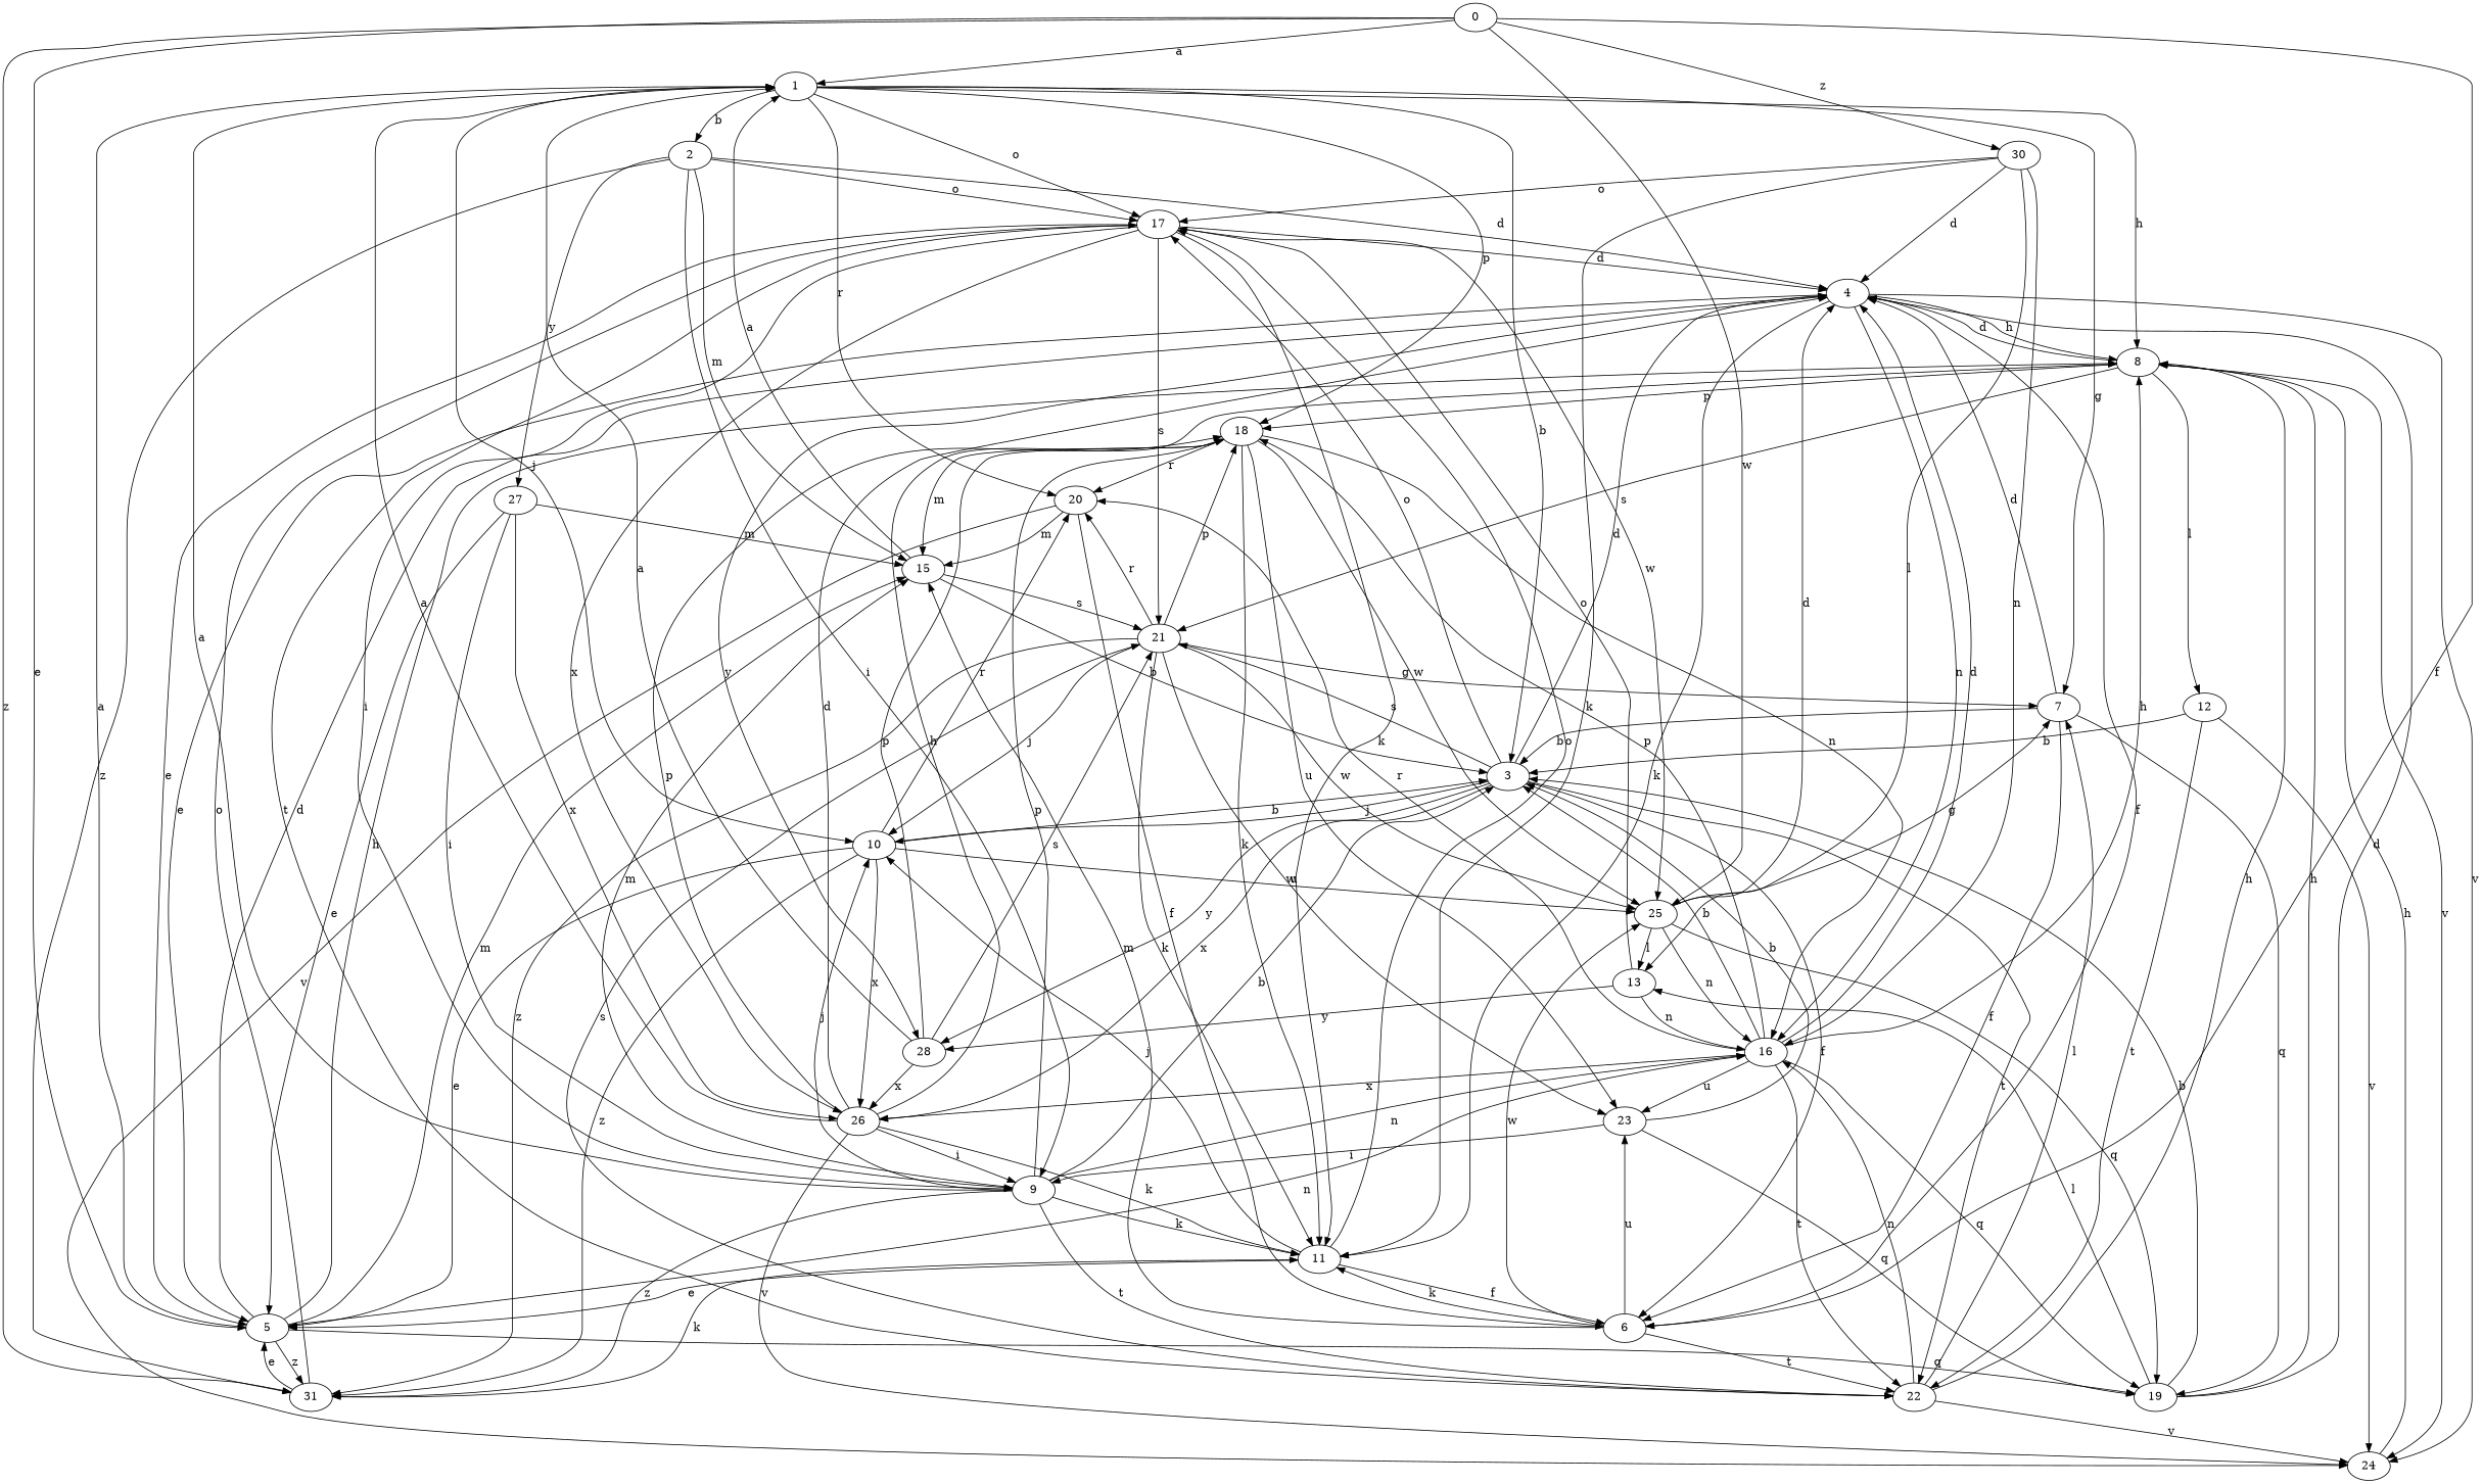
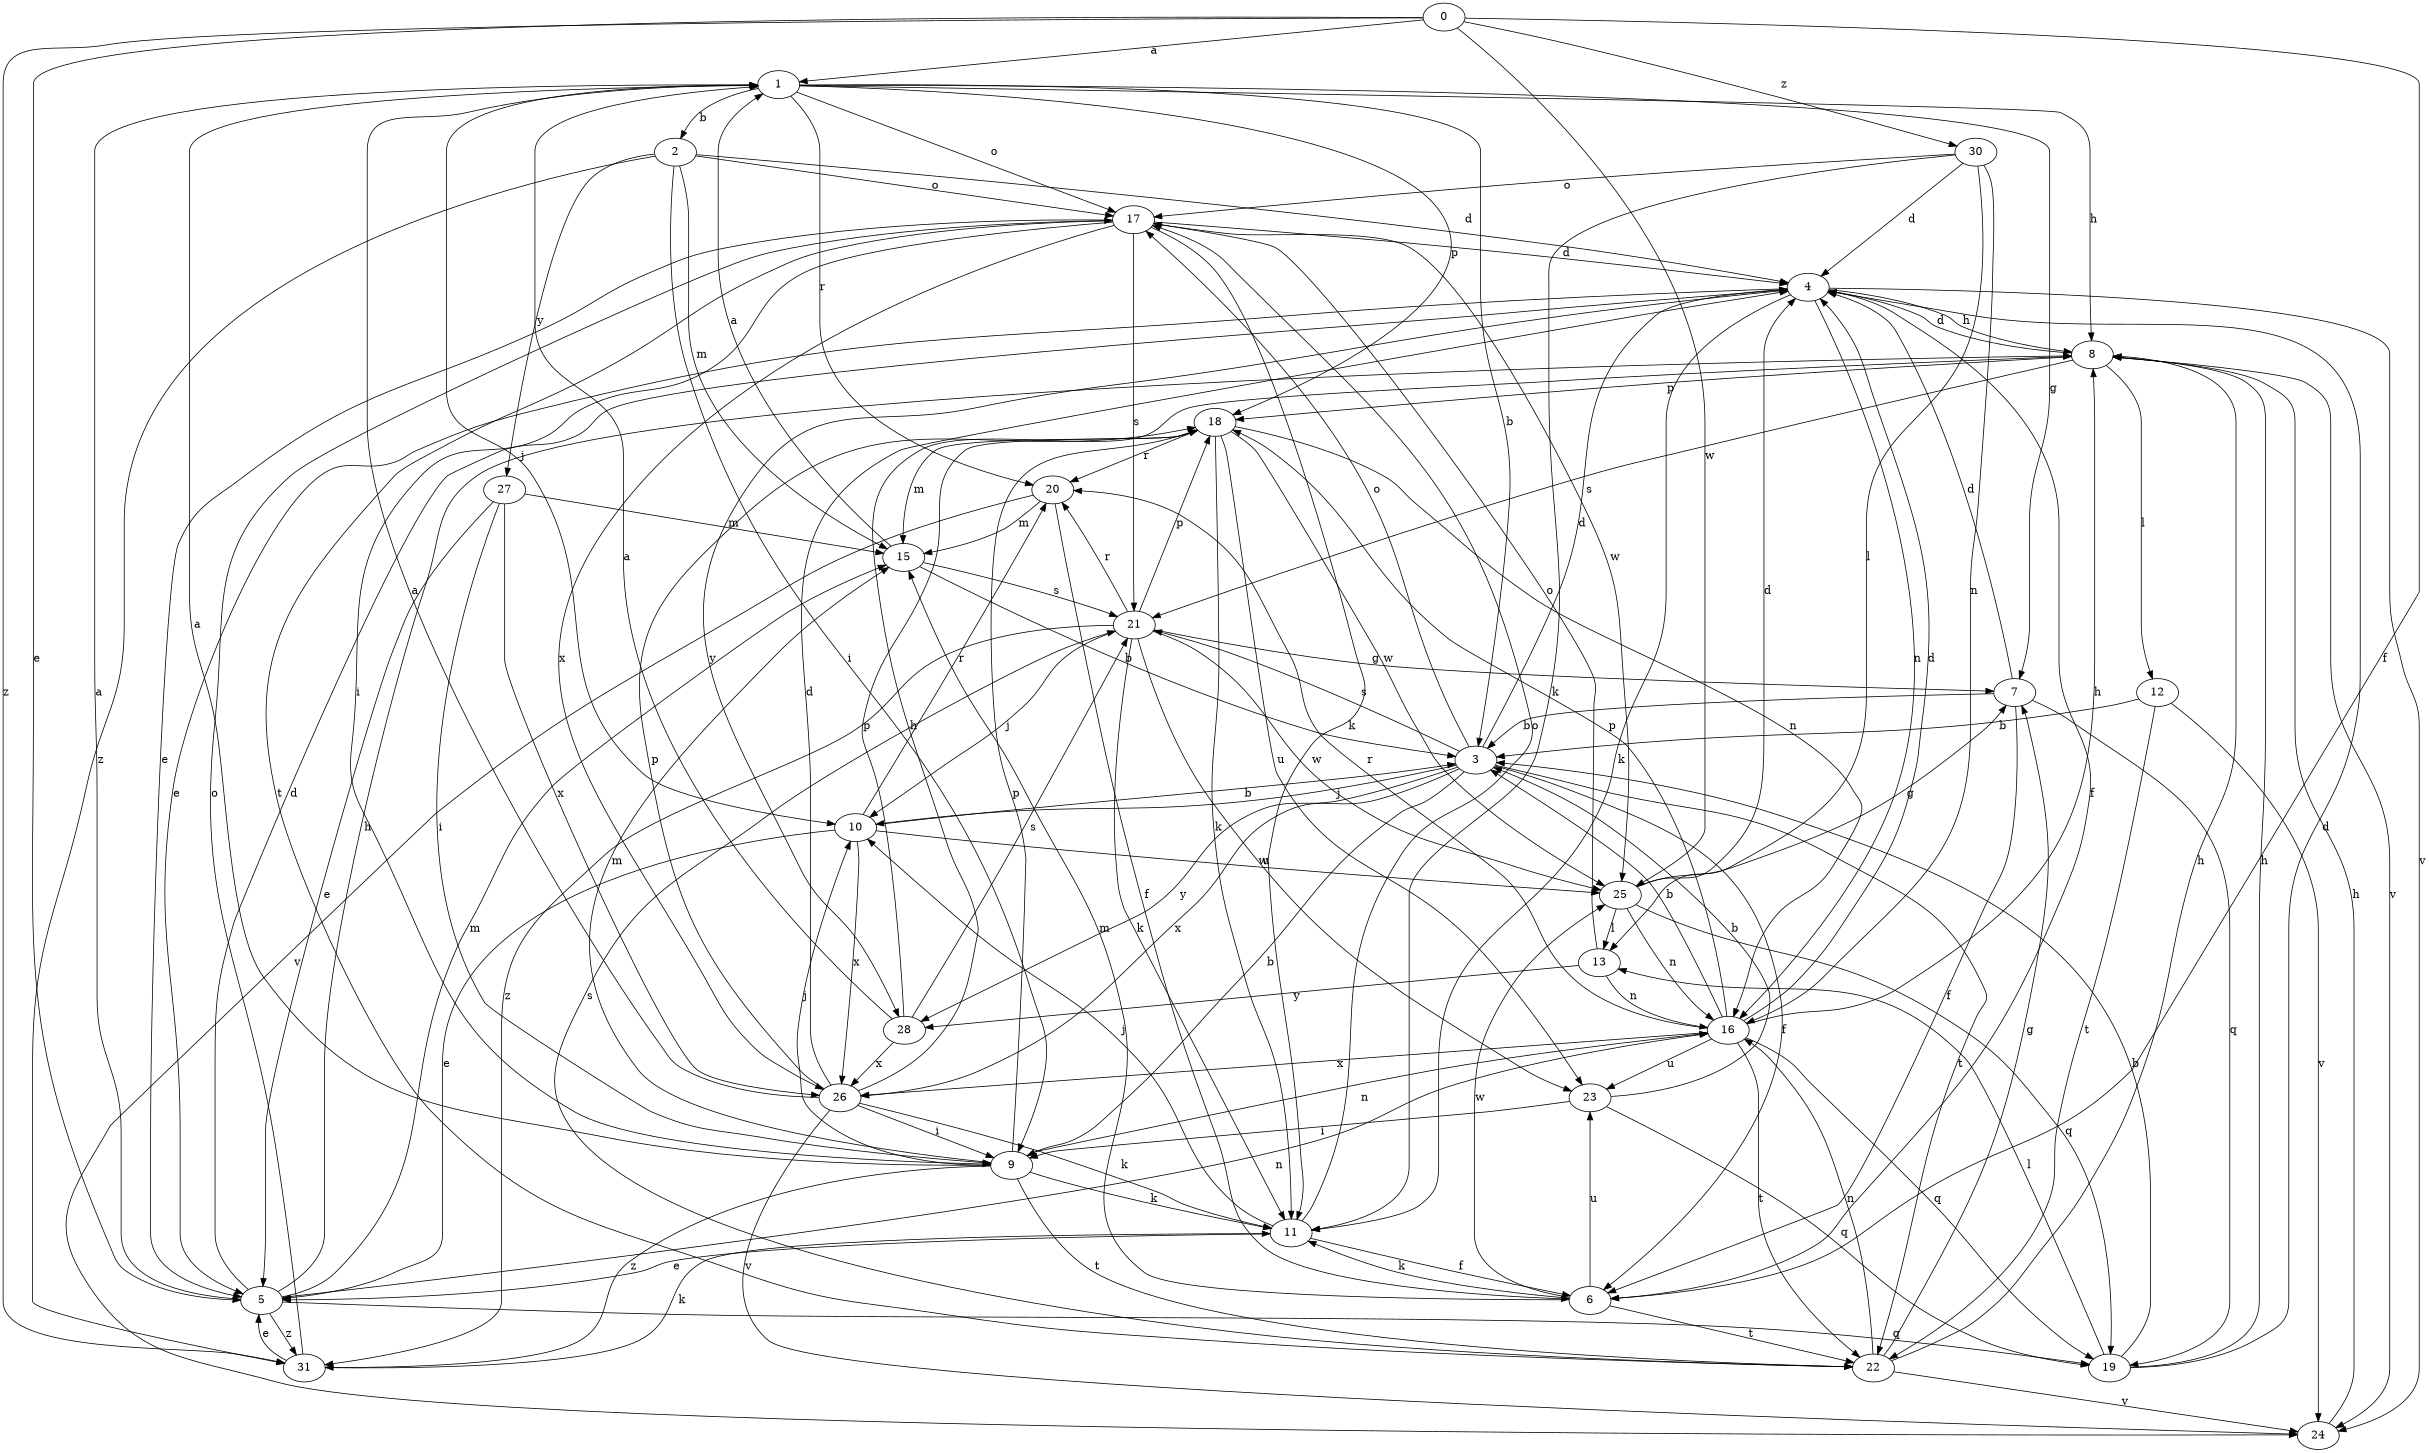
  strict digraph {
    1
    2
    3
    7
    8
    10
    17
    18
    20
    4
    9
    15
    27
    31
    6
    21
    22
    26
    28
    19
    24
    12
    5
    25
    11
    16
    23
    0
    30
    13
    1 -> 2 [label=b]
    1 -> 3 [label=b]
    1 -> 7 [label=g]
    1 -> 8 [label=h]
    1 -> 10 [label=j]
    1 -> 17 [label=o]
    1 -> 18 [label=p]
    1 -> 20 [label=r]
    2 -> 17 [label=o]
    2 -> 4 [label=d]
    2 -> 9 [label=i]
    2 -> 15 [label=m]
    2 -> 27 [label=y]
    2 -> 31 [label=z]
    3 -> 10 [label=j]
    3 -> 17 [label=o]
    3 -> 4 [label=d]
    3 -> 6 [label=f]
    3 -> 21 [label=s]
    3 -> 22 [label=t]
    3 -> 26 [label=x]
    3 -> 28 [label=y]
    7 -> 3 [label=b]
    7 -> 4 [label=d]
    7 -> 6 [label=f]
    7 -> 19 [label=q]
    8 -> 18 [label=p]
    8 -> 4 [label=d]
    8 -> 21 [label=s]
    8 -> 24 [label=v]
    8 -> 12 [label=l]
    10 -> 3 [label=b]
    10 -> 20 [label=r]
-   10 -> 31 [label=z]
    10 -> 26 [label=x]
    10 -> 5 [label=e]
    10 -> 25 [label=w]
    17 -> 4 [label=d]
    17 -> 9 [label=i]
    17 -> 21 [label=s]
    17 -> 22 [label=t]
    17 -> 26 [label=x]
    17 -> 5 [label=e]
    17 -> 25 [label=w]
    17 -> 11 [label=k]
    18 -> 20 [label=r]
    18 -> 15 [label=m]
    18 -> 25 [label=w]
    18 -> 11 [label=k]
    18 -> 16 [label=n]
    18 -> 23 [label=u]
    20 -> 15 [label=m]
    20 -> 6 [label=f]
    20 -> 24 [label=v]
    4 -> 8 [label=h]
    4 -> 6 [label=f]
    4 -> 28 [label=y]
    4 -> 24 [label=v]
    4 -> 5 [label=e]
    4 -> 11 [label=k]
    4 -> 16 [label=n]
    9 -> 1 [label=a]
-   9 -> 3 [label=b]
+   3 -> 9 [label=b]
    9 -> 10 [label=j]
    9 -> 18 [label=p]
    9 -> 15 [label=m]
    9 -> 31 [label=z]
    9 -> 22 [label=t]
    9 -> 11 [label=k]
    9 -> 16 [label=n]
    15 -> 1 [label=a]
    15 -> 3 [label=b]
    15 -> 21 [label=s]
    27 -> 9 [label=i]
    27 -> 15 [label=m]
    27 -> 26 [label=x]
    27 -> 5 [label=e]
    31 -> 17 [label=o]
    31 -> 5 [label=e]
    31 -> 11 [label=k]
    6 -> 15 [label=m]
    6 -> 22 [label=t]
    6 -> 25 [label=w]
    6 -> 11 [label=k]
    6 -> 23 [label=u]
    21 -> 7 [label=g]
    21 -> 10 [label=j]
    21 -> 18 [label=p]
    21 -> 20 [label=r]
    21 -> 31 [label=z]
    21 -> 25 [label=w]
    21 -> 11 [label=k]
    21 -> 23 [label=u]
-   22 -> 7 [label=l]
+   22 -> 7 [label=g]
    22 -> 8 [label=h]
    22 -> 21 [label=s]
    22 -> 24 [label=v]
    22 -> 16 [label=n]
    26 -> 1 [label=a]
    26 -> 8 [label=h]
    26 -> 18 [label=p]
    26 -> 4 [label=d]
    26 -> 9 [label=i]
    26 -> 24 [label=v]
    26 -> 11 [label=k]
    28 -> 1 [label=a]
    28 -> 18 [label=p]
    28 -> 21 [label=s]
    28 -> 26 [label=x]
    19 -> 3 [label=b]
    19 -> 8 [label=h]
    19 -> 4 [label=d]
    19 -> 13 [label=l]
    24 -> 8 [label=h]
    12 -> 3 [label=b]
    12 -> 22 [label=t]
    12 -> 24 [label=v]
    5 -> 1 [label=a]
    5 -> 8 [label=h]
    5 -> 4 [label=d]
    5 -> 15 [label=m]
    5 -> 31 [label=z]
    5 -> 19 [label=q]
    5 -> 16 [label=n]
    25 -> 7 [label=g]
    25 -> 4 [label=d]
    25 -> 19 [label=q]
    25 -> 16 [label=n]
    25 -> 13 [label=l]
    11 -> 10 [label=j]
    11 -> 17 [label=o]
    11 -> 6 [label=f]
    11 -> 5 [label=e]
    16 -> 3 [label=b]
    16 -> 8 [label=h]
    16 -> 18 [label=p]
    16 -> 20 [label=r]
    16 -> 4 [label=d]
    16 -> 22 [label=t]
    16 -> 26 [label=x]
    16 -> 19 [label=q]
    16 -> 23 [label=u]
    23 -> 3 [label=b]
    23 -> 9 [label=i]
    23 -> 19 [label=q]
    0 -> 1 [label=a]
    0 -> 31 [label=z]
    0 -> 6 [label=f]
    0 -> 5 [label=e]
    0 -> 25 [label=w]
    0 -> 30 [label=z]
    30 -> 17 [label=o]
    30 -> 4 [label=d]
    30 -> 11 [label=k]
    30 -> 16 [label=n]
    30 -> 13 [label=l]
    13 -> 17 [label=o]
    13 -> 28 [label=y]
    13 -> 16 [label=n]
  }
